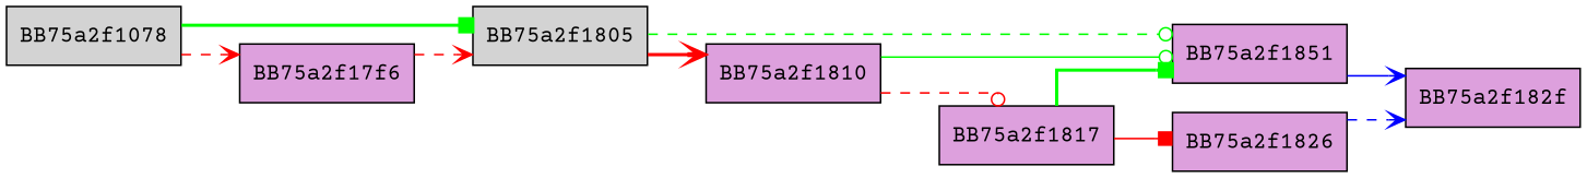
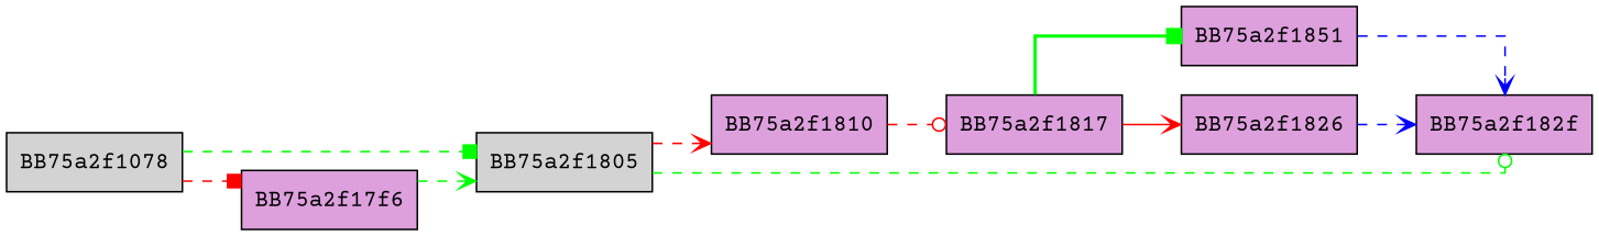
  digraph {
    fontname="Courier Prime"
    rankdir=LR
    splines=ortho
    node [fillcolor=plum fontname="Courier Prime" shape=box style=filled]
    edge [arrowhead=vee color=red fontname="Courier Prime" style=dashed]
    n1 [fillcolor=lightgrey label=BB75a2f1078]
    BB75a2f1805 [fillcolor=lightgrey]
    BB75a2f17f6
    BB75a2f1851
    BB75a2f1810
    BB75a2f182f
    BB75a2f1817
    BB75a2f1826
-   n1 -> BB75a2f1805 [arrowhead=box color=green style=bold]
-   n1 -> BB75a2f17f6
-   BB75a2f1805 -> BB75a2f1851 [arrowhead=odot color=green]
-   BB75a2f1805 -> BB75a2f1810 [style=bold]
-   BB75a2f17f6 -> BB75a2f1805
-   BB75a2f1851 -> BB75a2f182f [color=blue style=solid]
-   BB75a2f1810 -> BB75a2f1851 [arrowhead=odot color=green style=solid]
+   n1 -> BB75a2f1805 [arrowhead=box color=green]
+   n1 -> BB75a2f17f6 [arrowhead=box]
+   BB75a2f1805 -> BB75a2f182f [arrowhead=odot color=green]
+   BB75a2f1805 -> BB75a2f1810
+   BB75a2f17f6 -> BB75a2f1805 [color=green]
+   BB75a2f1851 -> BB75a2f182f [color=blue]
    BB75a2f1810 -> BB75a2f1817 [arrowhead=odot]
    BB75a2f1817 -> BB75a2f1851 [arrowhead=box color=green style=bold]
-   BB75a2f1817 -> BB75a2f1826 [arrowhead=box style=solid]
+   BB75a2f1817 -> BB75a2f1826 [style=solid]
    BB75a2f1826 -> BB75a2f182f [color=blue]
  }
